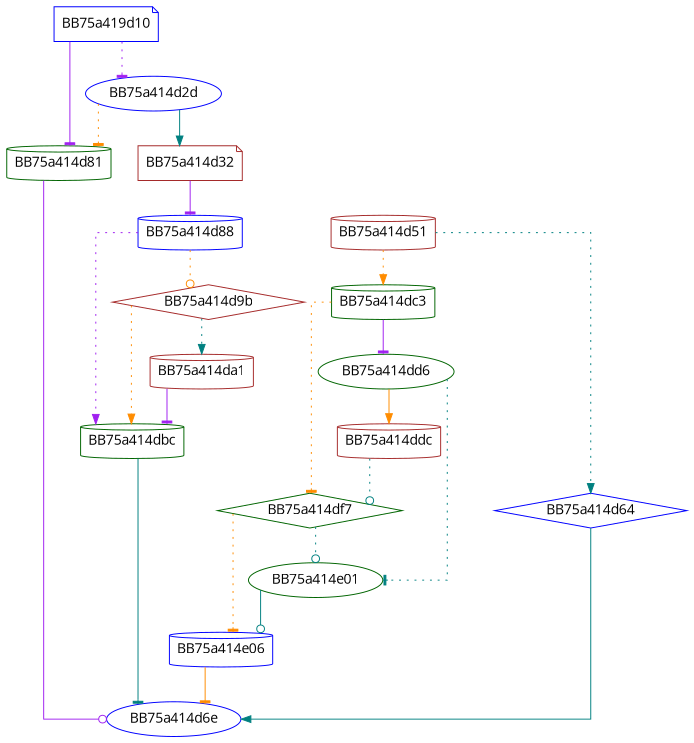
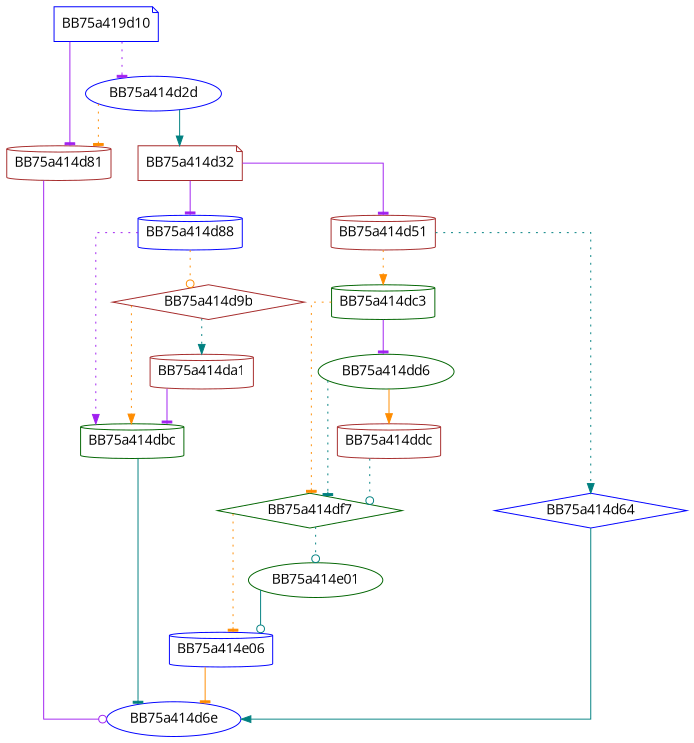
  digraph {
    fontname="Open Sans"
    splines=ortho
    node [color=blue fontname="Open Sans" shape=cylinder]
    edge [arrowhead=tee color=teal fontname="Open Sans" style=dotted]
    n1 [label=BB75a419d10 shape=note]
-   BB75a414d81 [color=darkgreen]
+   BB75a414d81 [color=brown]
    BB75a414d2d [shape=ellipse]
    BB75a414d6e [shape=ellipse]
    BB75a414d32 [color=brown shape=note]
    BB75a414d88
    BB75a414d51 [color=brown]
    BB75a414dbc [color=darkgreen]
    BB75a414d9b [color=brown shape=diamond]
    BB75a414dc3 [color=darkgreen]
    BB75a414d64 [shape=diamond]
    BB75a414da1 [color=brown]
    BB75a414df7 [color=darkgreen shape=diamond]
    BB75a414dd6 [color=darkgreen shape=ellipse]
    BB75a414e06
    BB75a414e01 [color=darkgreen shape=ellipse]
    BB75a414ddc [color=brown]
    n1 -> BB75a414d81 [color=purple style=solid]
    n1 -> BB75a414d2d [color=purple]
    BB75a414d81 -> BB75a414d6e [arrowhead=odot color=purple style=solid]
    BB75a414d2d -> BB75a414d81 [color=darkorange]
    BB75a414d2d -> BB75a414d32 [arrowhead=normal style=solid]
    BB75a414d32 -> BB75a414d88 [color=purple style=solid]
+   BB75a414d32 -> BB75a414d51 [color=purple style=solid]
    BB75a414d88 -> BB75a414dbc [arrowhead=normal color=purple]
    BB75a414d88 -> BB75a414d9b [arrowhead=odot color=darkorange]
    BB75a414d51 -> BB75a414dc3 [arrowhead=normal color=darkorange]
    BB75a414d51 -> BB75a414d64 [arrowhead=normal]
    BB75a414dbc -> BB75a414d6e [style=solid]
    BB75a414d9b -> BB75a414dbc [arrowhead=normal color=darkorange]
    BB75a414d9b -> BB75a414da1 [arrowhead=normal]
    BB75a414dc3 -> BB75a414df7 [color=darkorange]
    BB75a414dc3 -> BB75a414dd6 [color=purple style=solid]
    BB75a414d64 -> BB75a414d6e [arrowhead=normal style=solid]
    BB75a414da1 -> BB75a414dbc [color=purple style=solid]
    BB75a414df7 -> BB75a414e06 [color=darkorange]
    BB75a414df7 -> BB75a414e01 [arrowhead=odot]
-   BB75a414dd6 -> BB75a414e01
+   BB75a414dd6 -> BB75a414df7
    BB75a414dd6 -> BB75a414ddc [arrowhead=normal color=darkorange style=solid]
    BB75a414e06 -> BB75a414d6e [color=darkorange style=solid]
    BB75a414e01 -> BB75a414e06 [arrowhead=odot style=solid]
    BB75a414ddc -> BB75a414df7 [arrowhead=odot]
  }
